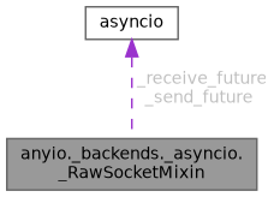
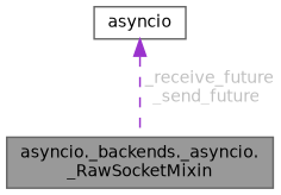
  digraph {
    node [color=gray40 fontname=Helvetica fontsize=10 shape=box style=filled]
-   n1 [fillcolor=grey60 fontcolor=black height=0.2 label="anyio._backends._asyncio.\l_RawSocketMixin" width=0.4]
+   n1 [fillcolor=grey60 fontcolor=black height=0.2 label="asyncio._backends._asyncio.\l_RawSocketMixin" width=0.4]
    n2 [fillcolor=white height=0.2 label=asyncio width=0.4]
    n2 -> n1 [color=darkorchid3 dir=back fontcolor=grey fontname=Helvetica fontsize=10 label=" _receive_future\n_send_future" labelfontname=Helvetica labelfontsize=10 style=dashed]
  }
